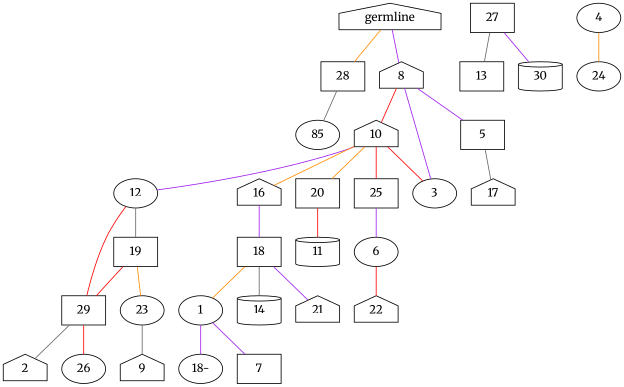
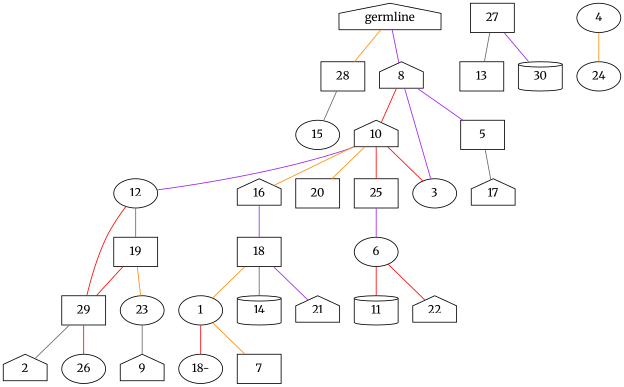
  graph {
    fontname=Merriweather
    node [fontname=Merriweather shape=box]
    edge [color=purple fontname=Merriweather]
    n1 [label=germline shape=house]
    n2 [label=28]
    n3 [label=8 shape=house]
-   n4 [label=85 shape=ellipse]
+   n4 [label=15 shape=ellipse]
    n5 [label=10 shape=house]
    n6 [label=5]
    n7 [label=3 shape=ellipse]
    n8 [label=12 shape=ellipse]
    n9 [label=16 shape=house]
    n10 [label=20]
    n11 [label=25]
    n12 [label=27]
    n13 [label=13]
    n14 [label=30 shape=cylinder]
    n15 [label=17 shape=house]
    n16 [label=19]
    n17 [label=29]
    n18 [label=18]
    n19 [label=6 shape=ellipse]
    n20 [label=23 shape=ellipse]
    n21 [label=4 shape=ellipse]
    n22 [label=24 shape=ellipse]
    n23 [label=9 shape=house]
    n24 [label=2 shape=house]
    n25 [label=26 shape=ellipse]
    n26 [label=1 shape=ellipse]
    n27 [label=14 shape=cylinder]
    n28 [label=21 shape=house]
    n29 [label="18-" shape=ellipse]
    n30 [label=7]
    n31 [label=11 shape=cylinder]
    n32 [label=22 shape=house]
    n1 -- n2 [color=darkorange]
    n1 -- n3
    n2 -- n4 [color=gray40]
    n3 -- n5 [color=red]
    n3 -- n6
    n3 -- n7
    n5 -- n7 [color=red]
    n5 -- n8
    n5 -- n9 [color=darkorange]
    n5 -- n10 [color=darkorange]
    n5 -- n11 [color=red]
    n6 -- n15 [color=gray40]
    n8 -- n16 [color=gray40]
    n8 -- n17 [color=red]
    n9 -- n18
    n11 -- n19
    n12 -- n13 [color=gray40]
    n12 -- n14
    n16 -- n17 [color=red]
    n16 -- n20 [color=darkorange]
    n17 -- n24 [color=gray40]
    n17 -- n25 [color=red]
    n18 -- n26 [color=darkorange]
    n18 -- n27 [color=gray40]
    n18 -- n28
-   n10 -- n31 [color=red]
+   n19 -- n31 [color=red]
    n19 -- n32 [color=red]
    n20 -- n23 [color=gray40]
    n21 -- n22 [color=darkorange]
-   n26 -- n29
-   n26 -- n30
+   n26 -- n29 [color=red]
+   n26 -- n30 [color=darkorange]
  }
